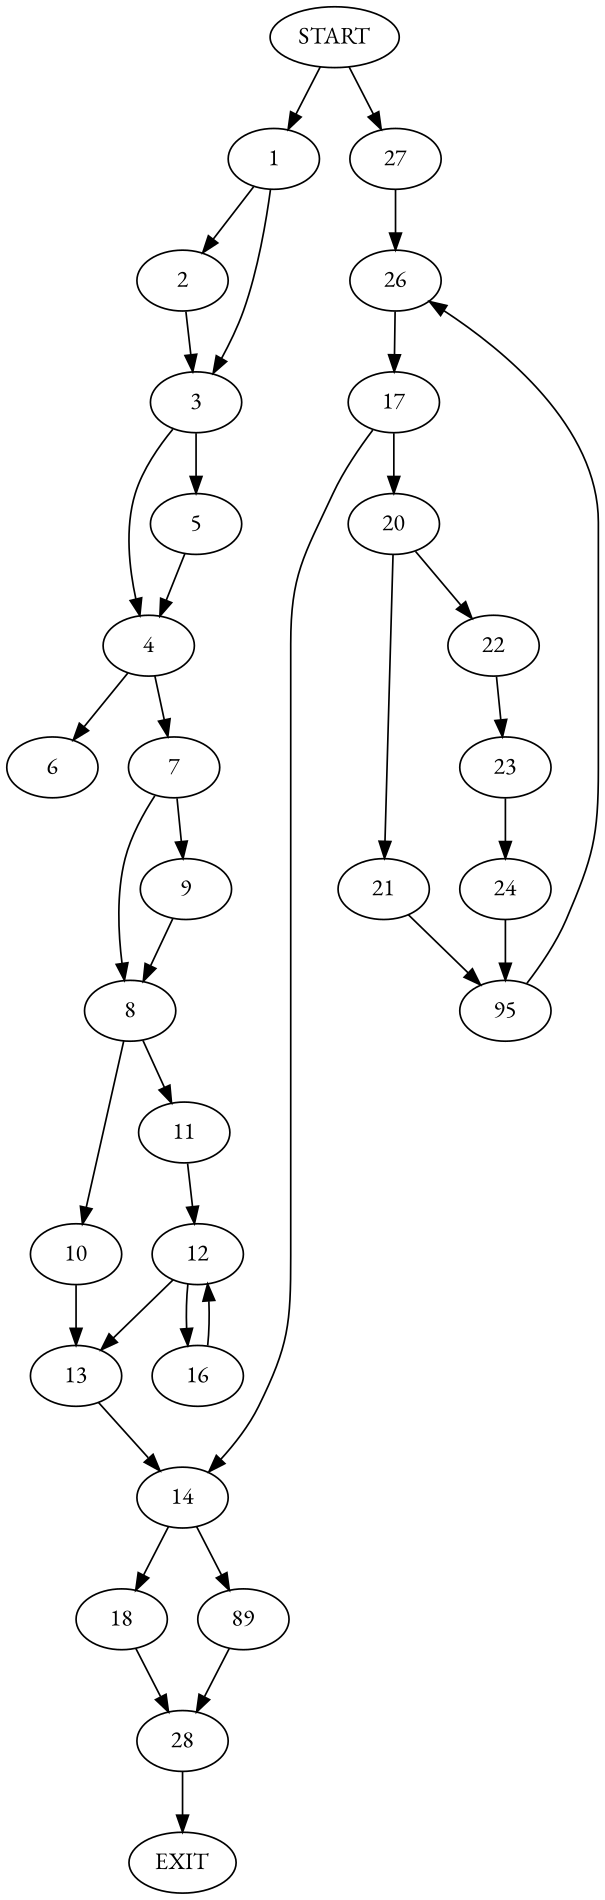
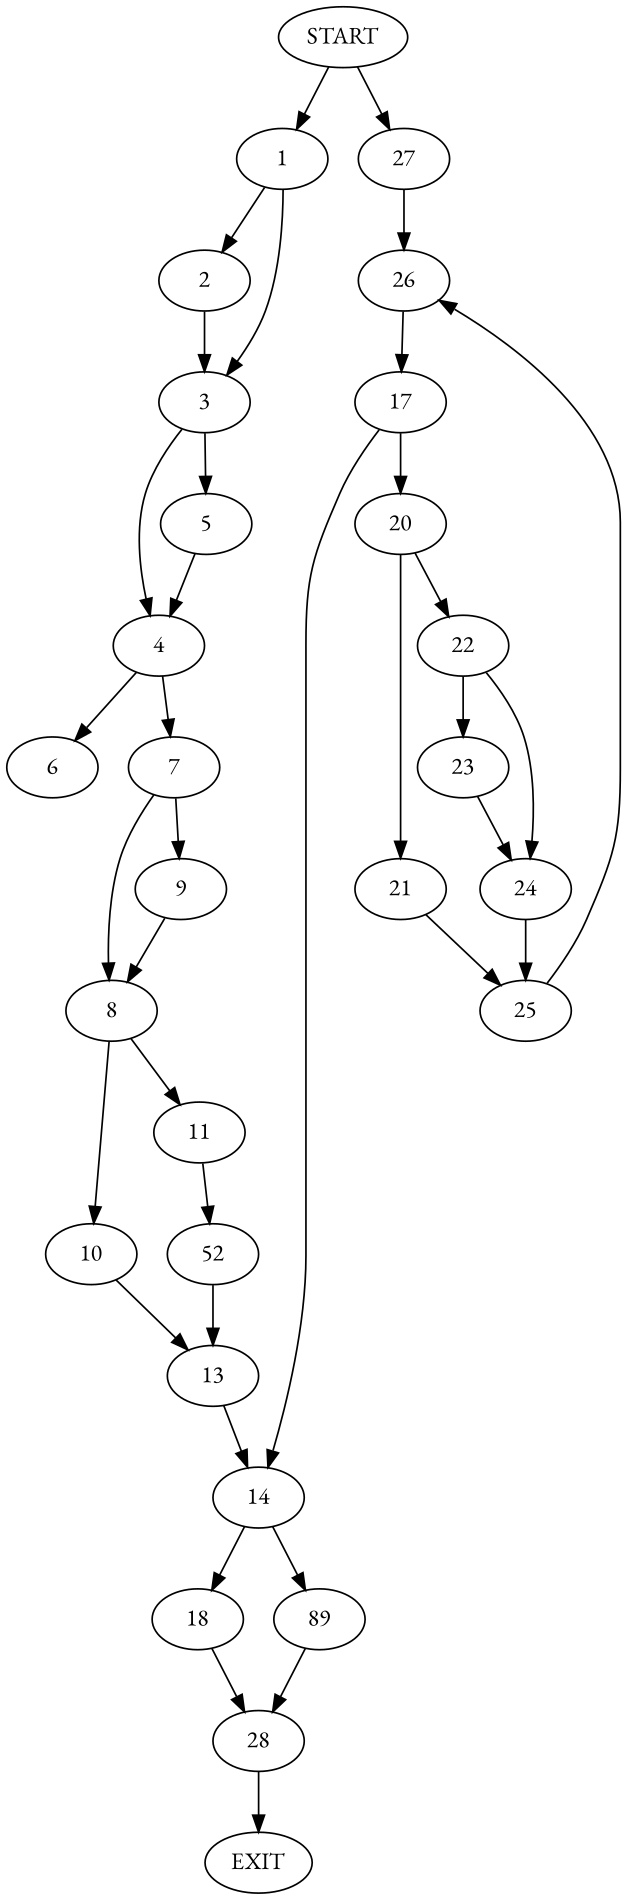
  digraph {
    fontname="EB Garamond"
    node [fontname="EB Garamond"]
    edge [fontname="EB Garamond"]
    n1 [label=START]
    1
    27
    2
    3
    26
    n7 [label=EXIT]
    4
    5
    6
    7
    8
    9
    10
    11
    13
-   12
+   12 [label=52]
    14
-   16
    18
    n21 [label=89]
    28
    17
    20
    21
    22
-   25 [label=95]
+   25
    23
    24
    n1 -> 1
    n1 -> 27
    1 -> 2
    1 -> 3
    27 -> 26
    2 -> 3
    3 -> 4
    3 -> 5
    26 -> 17
    4 -> 6
    4 -> 7
    5 -> 4
    7 -> 8
    7 -> 9
    8 -> 10
    8 -> 11
    9 -> 8
    10 -> 13
    11 -> 12
    13 -> 14
    12 -> 13
-   12 -> 16
    14 -> 18
    14 -> n21
-   16 -> 12
    18 -> 28
    n21 -> 28
    28 -> n7
    17 -> 14
    17 -> 20
    20 -> 21
    20 -> 22
    21 -> 25
    22 -> 23
+   22 -> 24
    25 -> 26
    23 -> 24
    24 -> 25
  }
